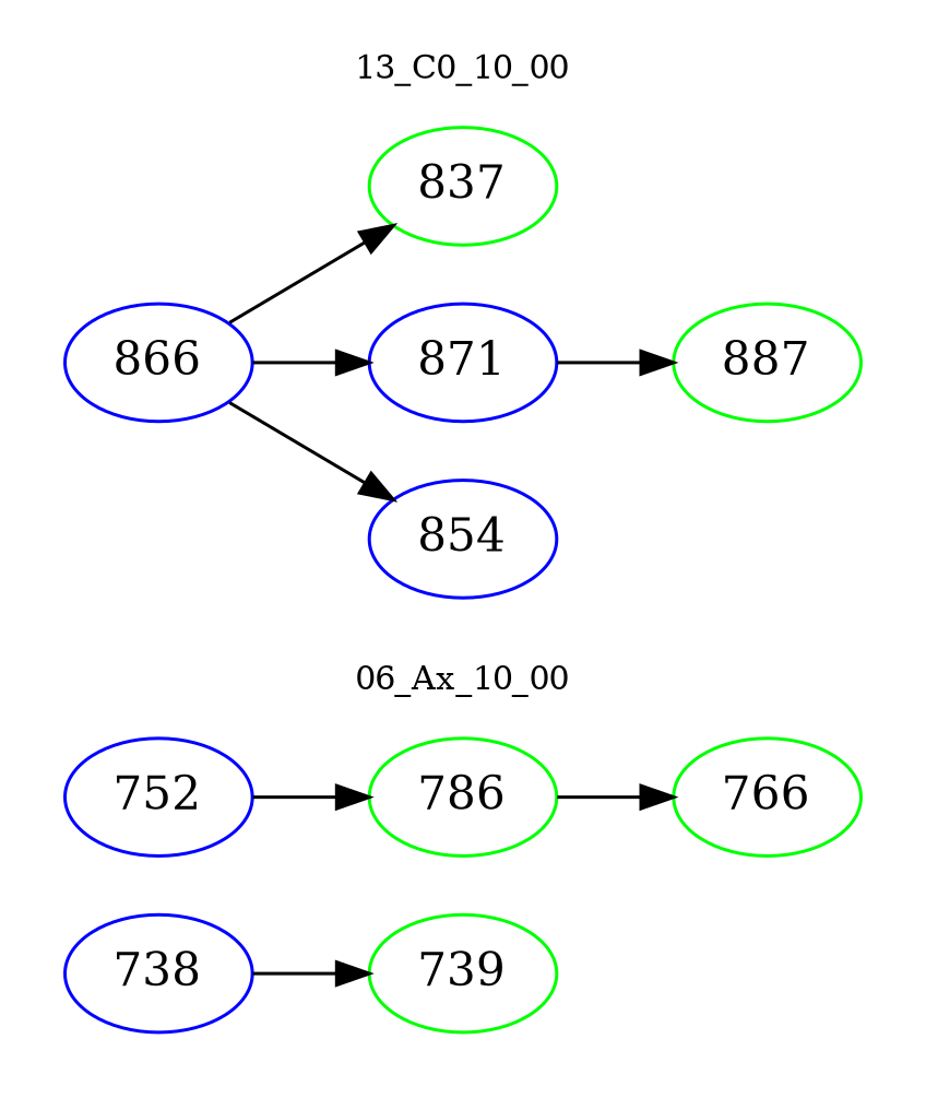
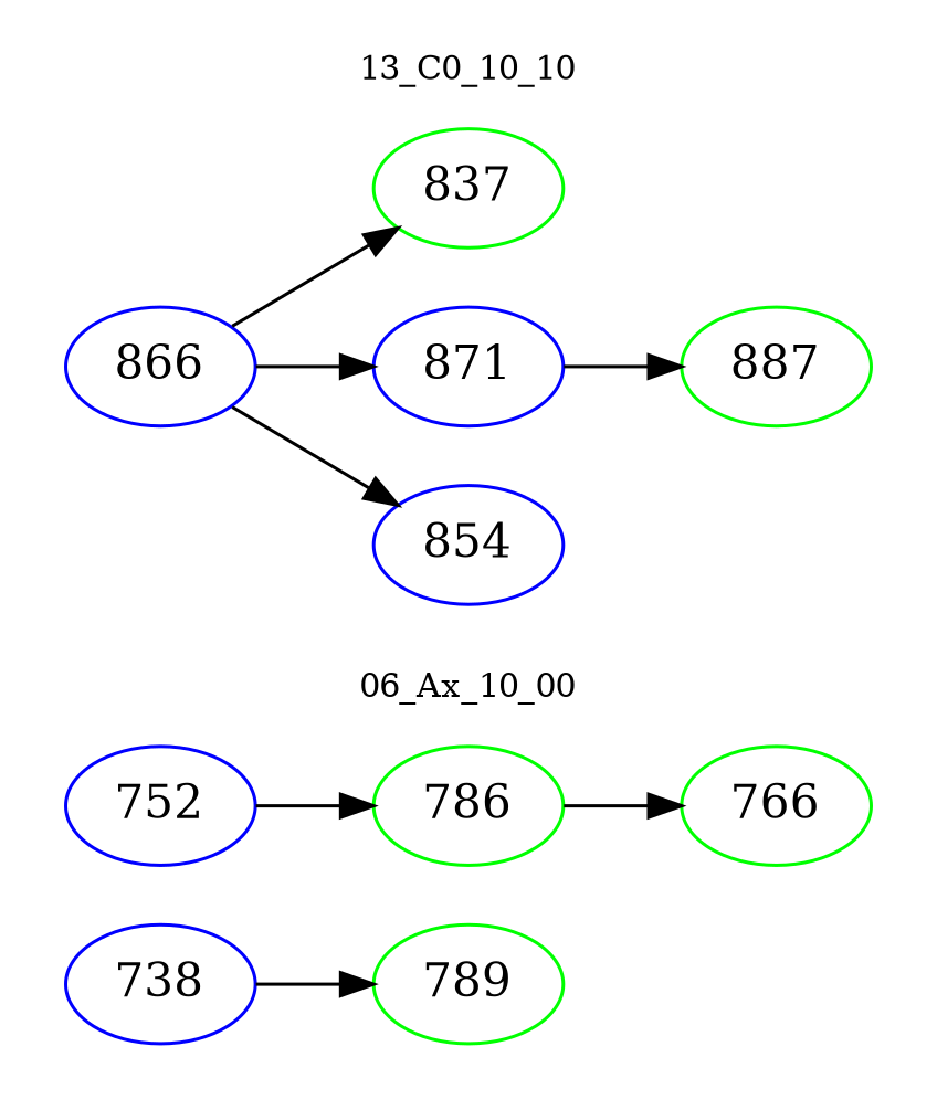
  digraph {
    rankdir=LR
    node [color=blue]
    edge [color=black]
    n1 [label=752]
    n2 [label=738]
    n3 [color=green label=786]
-   n4 [color=green label=739]
+   n4 [color=green label=789]
    n5 [color=green label=766]
    n6 [label=866]
    n7 [label=854]
    n8 [label=871]
    n9 [color=green label=837]
    n10 [color=green label=887]
    subgraph cluster_1 {
      color=white
      fontsize=10
      label="06_Ax_10_00"
      n1
      n2
      n3
      n4
      n5
    }
    subgraph cluster_2 {
      color=white
      fontsize=10
-     label="13_C0_10_00"
+     label="13_C0_10_10"
      n6
      n7
      n8
      n9
      n10
    }
    n1 -> n3
    n2 -> n4
    n3 -> n5
    n6 -> n7
    n6 -> n8
    n6 -> n9
    n8 -> n10
  }
